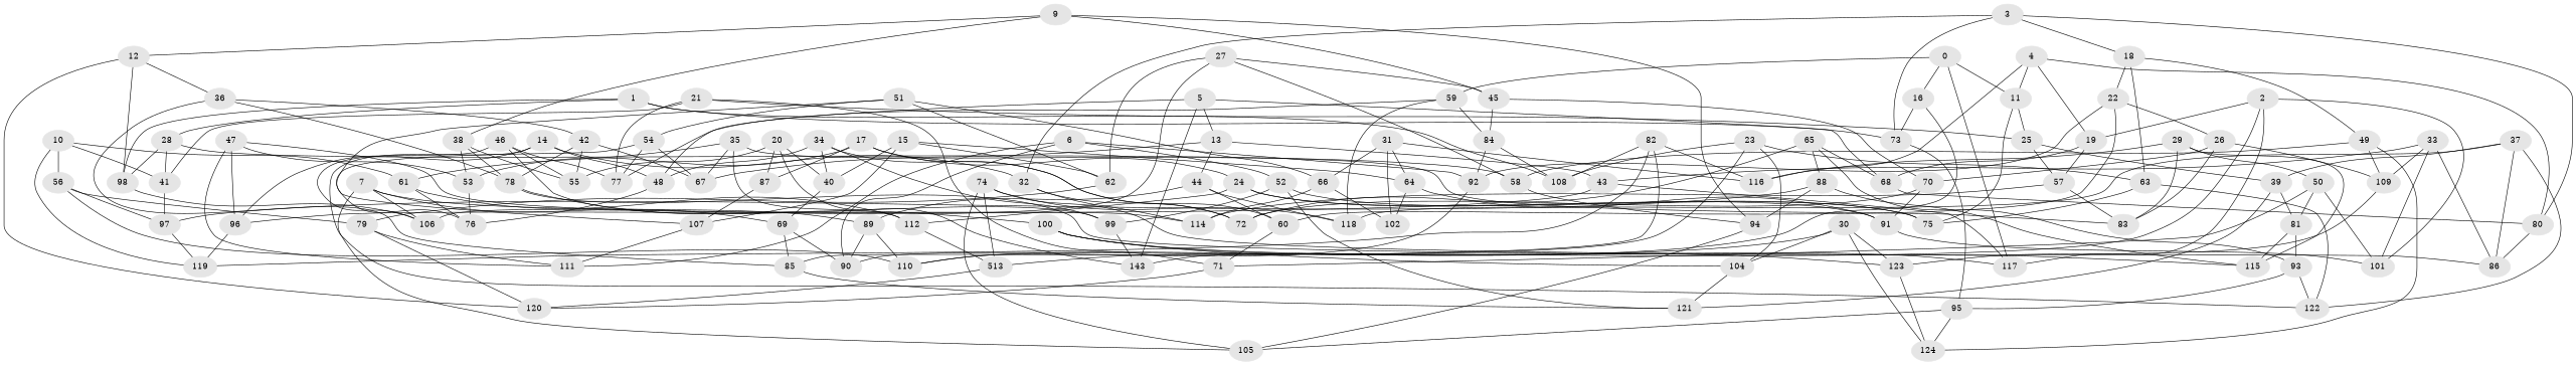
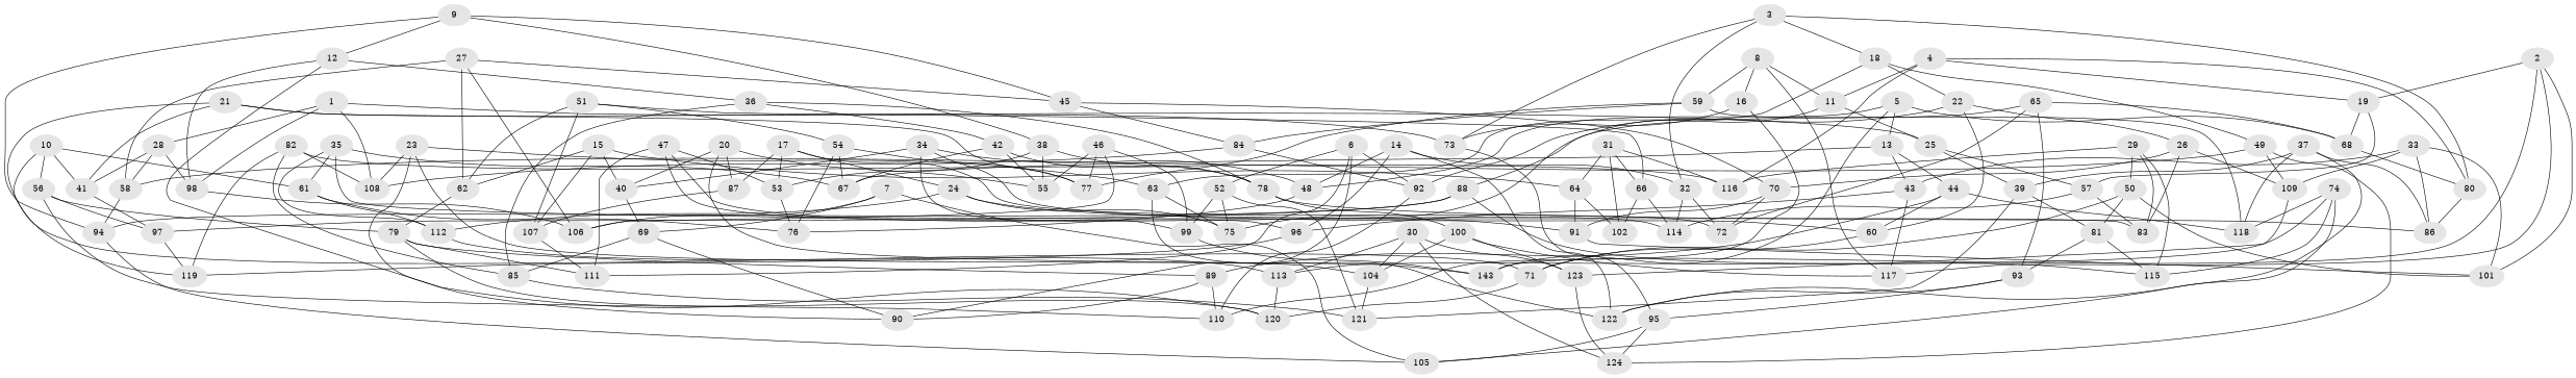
  graph {
    node [color=gray90 style=filled]
    1
    28
    73
    98
    108
    41
    58
    95
    106
    2
    19
    101
    n13 [label=143]
    117
    68
    57
    3
    18
    32
    80
    22
    49
    63
    72
    114
    86
    4
    11
    116
    25
    75
    5
    13
    48
    43
    44
    67
    76
    6
    52
    90
    92
    111
    99
    121
    110
    7
    69
    89
    105
    85
-   8 [label=0]
+   8
    16
    59
    77
    118
    84
    9
    12
    38
    45
    94
    36
    120
    53
    55
    78
    70
    10
    56
    61
    119
    97
    79
    112
    39
    42
    96
    60
    14
    122
    15
    40
    62
    64
    107
    91
    102
    87
    17
    24
    26
    109
    124
    83
    20
    21
    71
    23
    104
-   113 [label=513]
+   113
    81
    123
    27
    29
    50
    115
    30
    31
    66
    33
    34
    35
    37
    100
    93
    46
    47
    51
    54
    65
    88
    74
    82
    1 -- 28
    1 -- 73
    1 -- 98
    1 -- 108
    28 -- 98
    28 -- 41
    28 -- 58
    73 -- 95
    98 -- 106
    41 -- 97
    58 -- 94
    95 -- 105
    95 -- 124
    2 -- 19
    2 -- 101
    2 -- n13
    2 -- 117
    19 -- 68
    19 -- 57
    68 -- 80
    57 -- 114
    57 -- 83
    3 -- 73
    3 -- 18
    3 -- 32
    3 -- 80
    18 -- 22
    18 -- 49
    18 -- 63
    32 -- 72
    32 -- 114
    80 -- 86
    22 -- 92
    22 -- 60
    22 -- 26
    49 -- 58
    49 -- 109
    49 -- 124
    63 -- 75
    63 -- 122
    4 -- 19
    4 -- 80
    4 -- 11
    4 -- 116
    11 -- 25
    11 -- 75
    25 -- 57
    25 -- 39
    5 -- n13
    5 -- 68
    5 -- 13
    5 -- 48
    13 -- 43
    13 -- 44
    13 -- 67
    48 -- 76
    43 -- 117
    43 -- 96
    44 -- 89
    44 -- 118
    44 -- 60
    6 -- 52
    6 -- 90
    6 -- 92
    6 -- 111
    52 -- 75
    52 -- 99
    52 -- 121
    92 -- 110
    99 -- n13
    7 -- 106
    7 -- 69
-   7 -- 89
+   79 -- 89
    7 -- 105
    69 -- 90
    69 -- 85
    89 -- 90
    89 -- 110
    85 -- 121
    8 -- 117
    8 -- 11
    8 -- 16
    8 -- 59
    16 -- 73
    16 -- 110
    59 -- 77
    59 -- 118
    59 -- 84
    84 -- 108
    84 -- 92
    9 -- 12
    9 -- 38
    9 -- 45
    9 -- 94
    12 -- 98
    12 -- 36
    12 -- 120
    38 -- 53
    38 -- 55
    38 -- 78
    45 -- 84
    45 -- 70
    94 -- 105
    36 -- 85
    36 -- 78
    36 -- 42
    53 -- 76
    78 -- 86
    78 -- 100
    70 -- 72
    70 -- 91
    10 -- 41
    10 -- 56
    10 -- 61
    10 -- 119
    56 -- 110
    56 -- 97
    56 -- 79
    61 -- 76
    61 -- 112
    97 -- 119
    79 -- 111
    79 -- 120
    112 -- 113
    39 -- 121
    39 -- 81
    42 -- 67
    42 -- 55
    42 -- 78
    96 -- 119
    60 -- 71
    14 -- 32
    14 -- 48
    14 -- 96
    14 -- 122
    15 -- 40
    15 -- 62
    15 -- 64
    15 -- 107
    40 -- 69
    62 -- 79
    64 -- 91
    64 -- 102
    107 -- 111
    91 -- 101
    87 -- 107
    17 -- 72
    17 -- 53
    17 -- 87
    17 -- 24
    24 -- 75
    24 -- 112
    24 -- 91
    26 -- 70
    26 -- 109
    26 -- 83
    109 -- 123
    20 -- n13
    20 -- 55
    20 -- 40
    20 -- 87
    21 -- 41
    21 -- 25
    21 -- 77
    21 -- 71
    71 -- 120
    23 -- 108
    23 -- 63
    23 -- 90
    23 -- 104
    104 -- 121
    113 -- 120
    81 -- 115
    81 -- 93
    123 -- 124
    27 -- 58
    27 -- 106
    27 -- 45
    27 -- 62
    29 -- 116
    29 -- 83
    29 -- 50
    29 -- 115
    50 -- 101
    50 -- 71
    50 -- 81
    30 -- 124
    30 -- 104
    30 -- 113
    30 -- 123
    31 -- 116
    31 -- 64
    31 -- 102
    31 -- 66
    66 -- 114
    66 -- 102
    33 -- 101
    33 -- 86
    33 -- 43
    33 -- 109
    34 -- 48
    34 -- 99
    34 -- 60
    34 -- 40
    35 -- 67
    35 -- 61
    35 -- 112
    35 -- 83
    37 -- 86
    37 -- 118
    37 -- 39
    37 -- 122
    100 -- 117
    100 -- 104
    100 -- 123
    93 -- 95
    93 -- 122
    46 -- 106
    46 -- 99
    46 -- 77
    46 -- 55
    47 -- 114
    47 -- 111
    47 -- 53
    47 -- 96
    51 -- 62
    51 -- 107
    51 -- 66
    51 -- 54
    54 -- 67
    54 -- 76
    54 -- 77
    65 -- 68
    65 -- 72
    65 -- 93
    65 -- 88
    88 -- 94
    88 -- 97
    88 -- 115
    74 -- 105
    74 -- 118
    74 -- 113
    74 -- 115
    82 -- 108
    82 -- 116
    82 -- 85
    82 -- 119
  }
